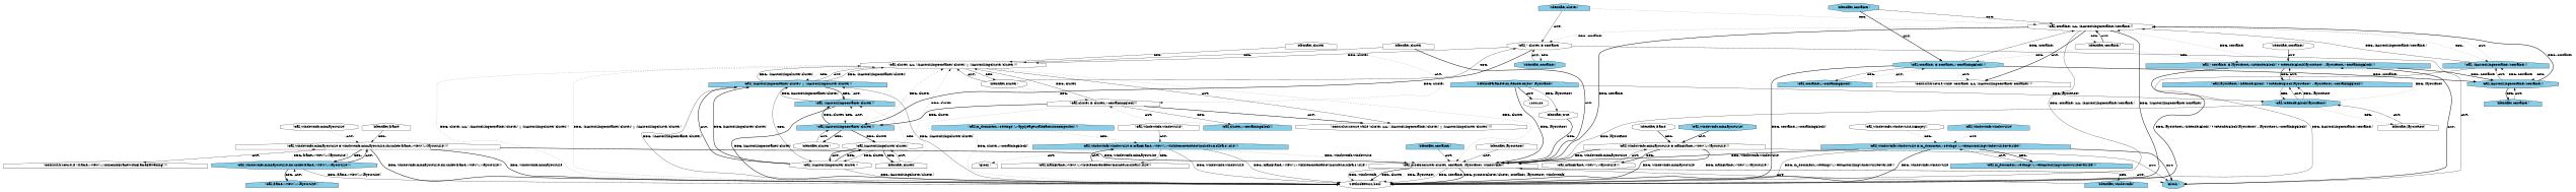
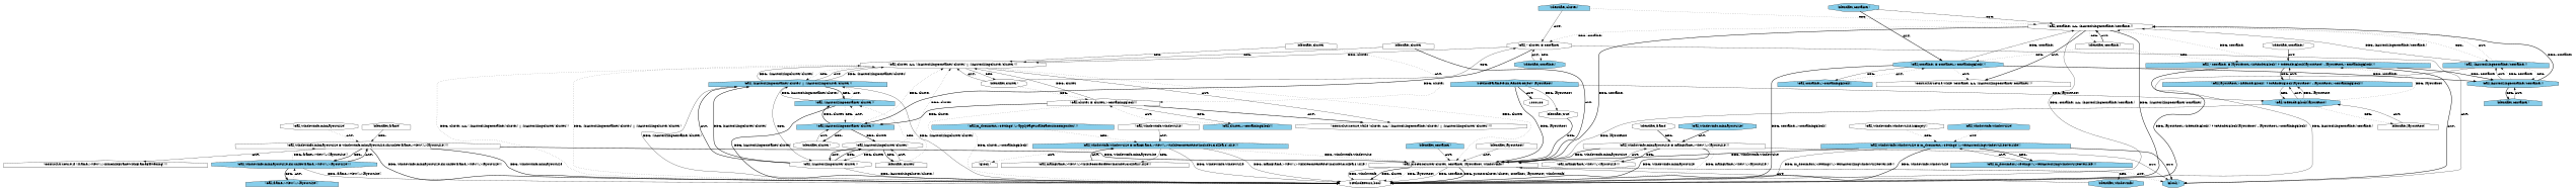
  digraph {
    node [fillcolor=white shape=house style=filled]
    edge [style=solid]
    n1 [label="(Call,processCluster(cluster, container, layoutRoot, windowInfo))"]
    n2 [fillcolor=skyblue label="(Block,)" shape=octagon]
    n3 [label="(MethodReturn,bool)" shape=octagon]
-   n4 [fillcolor=skyblue label="(Identifier,windowInfo)"]
+   n4 [fillcolor=skyblue label="(Identifier,windowInfo)" shape=octagon]
    n5 [label="(Call,cluster && (!isAutosizingContainer(cluster) || !isAutosizingCluster(cluster)))" shape=octagon]
    n6 [fillcolor=skyblue label="(Call,!isAutosizingContainer(cluster) || !isAutosizingCluster(cluster))"]
    n7 [label="(ControlStructure,while (cluster && (!isAutosizingContainer(cluster) || !isAutosizingCluster(cluster))))" shape=octagon]
    n8 [label="(Identifier,cluster)" shape=octagon]
    n9 [label="(Call,!isAutosizingCluster(cluster))" shape=octagon]
    n10 [fillcolor=skyblue label="(Call,!isAutosizingContainer(cluster))"]
    n11 [label="(Call,* cluster = container)" shape=octagon]
    n12 [label="(Call,cluster = cluster->containingBlock())"]
    n13 [label="(Call,isAutosizingCluster(cluster))" shape=octagon]
    n14 [label="(Identifier,cluster)"]
    n15 [fillcolor=skyblue label="(Call,isAutosizingContainer(cluster))"]
    n16 [label="(Identifier,cluster)" shape=octagon]
    n17 [fillcolor=skyblue label="(Identifier,container)" shape=octagon]
    n18 [label="(Call,container && !isAutosizingContainer(container))" shape=octagon]
    n19 [fillcolor=skyblue label="(Call,!isAutosizingContainer(container))"]
    n20 [label="(ControlStructure,while (container && !isAutosizingContainer(container)))"]
    n21 [label="(Identifier,container)"]
    n22 [fillcolor=skyblue label="(Call,isAutosizingContainer(container))" shape=octagon]
    n23 [fillcolor=skyblue label="(Call,container = container->containingBlock())" shape=octagon]
    n24 [fillcolor=skyblue label="(Call,* container = layoutRoot->isRenderBlock() ? toRenderBlock(layoutRoot) : layoutRoot->containingBlock())"]
    n25 [fillcolor=skyblue label="(Call,container->containingBlock())"]
    n26 [fillcolor=skyblue label="(Identifier,container)"]
    n27 [fillcolor=skyblue label="(Call,layoutRoot->isRenderBlock() ? toRenderBlock(layoutRoot) : layoutRoot->containingBlock())"]
    n28 [fillcolor=skyblue label="(Call,toRenderBlock(layoutRoot))" shape=octagon]
    n29 [label="(Identifier,layoutRoot)"]
    n30 [fillcolor=skyblue label="(MethodParameterIn,RenderObject* layoutRoot)"]
    1000100 [shape=octagon]
    n32 [label="(Identifier,true)" shape=octagon]
    n33 [fillcolor=skyblue label="(Call,cluster->containingBlock())"]
    n34 [label="(Call,windowInfo.minLayoutSize = windowInfo.minLayoutSize.shrunkTo(frame->view()->layoutSize()))"]
    n35 [fillcolor=skyblue label="(Call,windowInfo.minLayoutSize.shrunkTo(frame->view()->layoutSize()))" shape=octagon]
    n36 [label="(ControlStructure,if (!frame->view()->isInChildFrameWithFrameFlattening()))"]
    n37 [fillcolor=skyblue label="(Call,frame->view()->layoutSize())"]
    n38 [label="(Call,windowInfo.minLayoutSize = mainFrame->view()->layoutSize())"]
    n39 [label="(Call,mainFrame->view()->layoutSize())" shape=octagon]
    n40 [fillcolor=skyblue label="(Call,windowInfo.windowSize = mainFrame->view()->visibleContentRect(includeScrollbars).size())"]
    n41 [label="(Call,mainFrame->view()->visibleContentRect(includeScrollbars).size())"]
    n42 [label="(Block,)"]
    n43 [fillcolor=skyblue label="(Call,windowInfo.windowSize = m_document->settings()->textAutosizingWindowSizeOverride())"]
    n44 [fillcolor=skyblue label="(Call,m_document->settings()->textAutosizingWindowSizeOverride())"]
    n45 [label="(Identifier,layoutRoot)"]
    n46 [fillcolor=skyblue label="(Call,windowInfo.windowSize)"]
    n47 [label="(Call,windowInfo.windowSize.isEmpty())" shape=octagon]
    n48 [label="(Identifier,frame)"]
    n49 [fillcolor=skyblue label="(Identifier,container)" shape=octagon]
    n50 [fillcolor=skyblue label="(Identifier,cluster)"]
    n51 [label="(Call,windowInfo.windowSize)"]
    n52 [label="(Call,windowInfo.minLayoutSize)" shape=octagon]
    n53 [fillcolor=skyblue label="(Call,windowInfo.minLayoutSize)" shape=octagon]
    n54 [label="(Identifier,container)" shape=octagon]
    n55 [label="(Identifier,frame)" shape=octagon]
    n56 [label="(Identifier,cluster)"]
    n57 [fillcolor=skyblue label="(Call,m_document->settings()->applyPageScaleFactorInCompositor())"]
    n58 [label="(Identifier,cluster)"]
    n59 [fillcolor=skyblue label="(Identifier,container)"]
    n1 -> n2 [label="AST: " style=dotted]
    n1 -> n3 [label="DDG: windowInfo"]
    n1 -> n3 [label="DDG: cluster" style=bold]
    n1 -> n3 [label="DDG: layoutRoot" style=dotted]
    n1 -> n3 [label="DDG: container"]
    n1 -> n3 [label="DDG: processCluster(cluster, container, layoutRoot, windowInfo)" style=bold]
    n1 -> n4 [label="CFG: "]
    n4 -> n1 [label="AST: "]
    n5 -> n1 [label="DDG: cluster" style=dotted]
    n5 -> n3 [label="DDG: !isAutosizingContainer(cluster) || !isAutosizingCluster(cluster)" style=dotted]
    n5 -> n3 [label="DDG: cluster && (!isAutosizingContainer(cluster) || !isAutosizingCluster(cluster))" style=dotted]
    n5 -> n6 [label="CFG: " style=dotted]
    n5 -> n7 [label="AST: "]
    n5 -> n8 [label="CFG: "]
    n6 -> n3 [label="DDG: !isAutosizingCluster(cluster)"]
    n6 -> n3 [label="DDG: !isAutosizingContainer(cluster)"]
    n6 -> n5 [label="AST: "]
    n6 -> n5 [label="DDG: !isAutosizingContainer(cluster)"]
    n6 -> n5 [label="DDG: !isAutosizingCluster(cluster)"]
    n6 -> n9 [label="CFG: "]
    n6 -> n10 [label="CFG: " style=bold]
    n8 -> n5 [label="AST: "]
    n8 -> n11 [label="CFG: "]
    n8 -> n12 [label="CFG: " style=dotted]
    n9 -> n3 [label="DDG: isAutosizingCluster(cluster)"]
    n9 -> n6 [label="AST: " style=bold]
    n9 -> n6 [label="DDG: isAutosizingCluster(cluster)" style=bold]
    n9 -> n13 [label="CFG: " style=bold]
    n10 -> n3 [label="DDG: isAutosizingContainer(cluster)" style=bold]
    n10 -> n6 [label="AST: " style=dotted]
    n10 -> n6 [label="DDG: isAutosizingContainer(cluster)"]
    n10 -> n15 [label="CFG: " style=dotted]
    n11 -> n2 [label="AST: "]
    n11 -> n5 [label="DDG: cluster"]
    n11 -> n15 [label="DDG: cluster" style=bold]
    n11 -> n17 [label="CFG: " style=dotted]
    n12 -> n3 [label="DDG: cluster->containingBlock()" style=dotted]
    n12 -> n5 [label="DDG: cluster"]
    n12 -> n7 [label="AST: " style=bold]
    n12 -> n15 [label="DDG: cluster" style=bold]
    n12 -> n33 [label="CFG: "]
    n13 -> n5 [label="DDG: cluster" style=dotted]
    n13 -> n9 [label="AST: " style=bold]
    n13 -> n9 [label="DDG: cluster"]
    n13 -> n14 [label="CFG: " style=bold]
    n14 -> n10 [label="CFG: " style=dotted]
    n14 -> n13 [label="AST: "]
    n15 -> n5 [label="DDG: cluster" style=dotted]
    n15 -> n10 [label="AST: " style=dotted]
    n15 -> n10 [label="DDG: cluster" style=bold]
    n15 -> n13 [label="DDG: cluster" style=bold]
    n15 -> n16 [label="CFG: " style=bold]
    n16 -> n15 [label="AST: "]
    n17 -> n11 [label="AST: "]
    n18 -> n1 [label="DDG: container" style=bold]
    n18 -> n3 [label="DDG: !isAutosizingContainer(container)" style=bold]
    n18 -> n3 [label="DDG: container && !isAutosizingContainer(container)"]
    n18 -> n11 [label="DDG: container" style=dotted]
    n18 -> n19 [label="CFG: " style=dotted]
    n18 -> n20 [label="AST: " style=bold]
    n18 -> n21 [label="CFG: " style=dotted]
    n19 -> n3 [label="DDG: isAutosizingContainer(container)"]
    n19 -> n18 [label="AST: " style=dotted]
    n19 -> n18 [label="DDG: isAutosizingContainer(container)"]
    n19 -> n22 [label="CFG: " style=dotted]
    n21 -> n18 [label="AST: " style=bold]
    n21 -> n23 [label="CFG: " style=dotted]
    n21 -> n24 [label="CFG: " style=dotted]
    n22 -> n18 [label="DDG: container" style=bold]
    n22 -> n19 [label="AST: "]
    n22 -> n19 [label="DDG: container" style=dotted]
    n22 -> n26 [label="CFG: " style=bold]
    n23 -> n3 [label="DDG: container->containingBlock()" style=bold]
    n23 -> n18 [label="DDG: container"]
    n23 -> n20 [label="AST: " style=dotted]
    n23 -> n22 [label="DDG: container" style=bold]
    n23 -> n25 [label="CFG: "]
    n24 -> n2 [label="AST: " style=bold]
    n24 -> n3 [label="DDG: layoutRoot->isRenderBlock() ? toRenderBlock(layoutRoot) : layoutRoot->containingBlock()" style=bold]
    n24 -> n18 [label="DDG: container" style=dotted]
    n24 -> n22 [label="DDG: container" style=bold]
    n24 -> n27 [label="CFG: " style=bold]
    n25 -> n23 [label="AST: " style=dotted]
    n26 -> n22 [label="AST: "]
    n27 -> n24 [label="AST: "]
    n27 -> n28 [label="CFG: "]
    n28 -> n1 [label="DDG: layoutRoot"]
    n28 -> n24 [label="DDG: layoutRoot" style=dotted]
    n28 -> n27 [label="AST: "]
    n28 -> n27 [label="DDG: layoutRoot"]
    n28 -> n29 [label="CFG: " style=dotted]
    n29 -> n28 [label="AST: "]
    n30 -> n1 [label="DDG: layoutRoot" style=bold]
    n30 -> n28 [label="DDG: layoutRoot"]
    n30 -> 1000100 [label="AST: " style=bold]
    n30 -> n32 [label="DDG: layoutRoot"]
    n32 -> n1 [label="CFG: " style=bold]
    n33 -> n12 [label="AST: " style=dotted]
    n34 -> n1 [label="DDG: windowInfo.minLayoutSize" style=bold]
    n34 -> n3 [label="DDG: windowInfo.minLayoutSize.shrunkTo(frame->view()->layoutSize())" style=bold]
    n34 -> n3 [label="DDG: windowInfo.minLayoutSize" style=bold]
    n34 -> n35 [label="CFG: " style=bold]
    n34 -> n36 [label="AST: "]
    n35 -> n3 [label="DDG: frame->view()->layoutSize()"]
    n35 -> n34 [label="AST: " style=bold]
    n35 -> n34 [label="DDG: frame->view()->layoutSize()" style=dotted]
    n35 -> n37 [label="CFG: " style=bold]
    n37 -> n35 [label="AST: " style=dotted]
    n38 -> n1 [label="DDG: windowInfo.minLayoutSize" style=bold]
    n38 -> n2 [label="AST: "]
    n38 -> n3 [label="DDG: mainFrame->view()->layoutSize()" style=dotted]
    n38 -> n3 [label="DDG: windowInfo.minLayoutSize" style=bold]
    n38 -> n39 [label="CFG: " style=bold]
    n39 -> n38 [label="AST: "]
    n40 -> n1 [label="DDG: windowInfo.windowSize" style=dotted]
    n40 -> n3 [label="DDG: mainFrame->view()->visibleContentRect(includeScrollbars).size()"]
    n40 -> n3 [label="DDG: windowInfo.windowSize"]
    n40 -> n41 [label="CFG: "]
    n40 -> n42 [label="AST: " style=dotted]
    n41 -> n40 [label="AST: " style=bold]
    n43 -> n1 [label="DDG: windowInfo.windowSize" style=bold]
    n43 -> n2 [label="AST: " style=bold]
    n43 -> n3 [label="DDG: m_document->settings()->textAutosizingWindowSizeOverride()"]
    n43 -> n3 [label="DDG: windowInfo.windowSize" style=bold]
    n43 -> n44 [label="CFG: " style=bold]
    n44 -> n43 [label="AST: "]
    n45 -> n1 [label="AST: "]
    n46 -> n43 [label="AST: " style=dotted]
    n47 -> n43 [label="CFG: " style=dotted]
    n48 -> n34 [label="CFG: "]
    n49 -> n18 [label="CFG: "]
    n49 -> n23 [label="AST: " style=bold]
    n50 -> n11 [label="AST: "]
    n50 -> n18 [label="CFG: " style=dotted]
    n51 -> n40 [label="AST: "]
    n52 -> n34 [label="AST: " style=dotted]
    n53 -> n38 [label="AST: " style=bold]
    n54 -> n24 [label="AST: " style=bold]
    n55 -> n38 [label="CFG: " style=bold]
    n56 -> n1 [label="AST: " style=bold]
    n56 -> n5 [label="CFG: "]
    n57 -> n40 [label="CFG: " style=dotted]
    n58 -> n5 [label="CFG: "]
    n58 -> n12 [label="AST: " style=dotted]
    n59 -> n1 [label="AST: "]
  }
